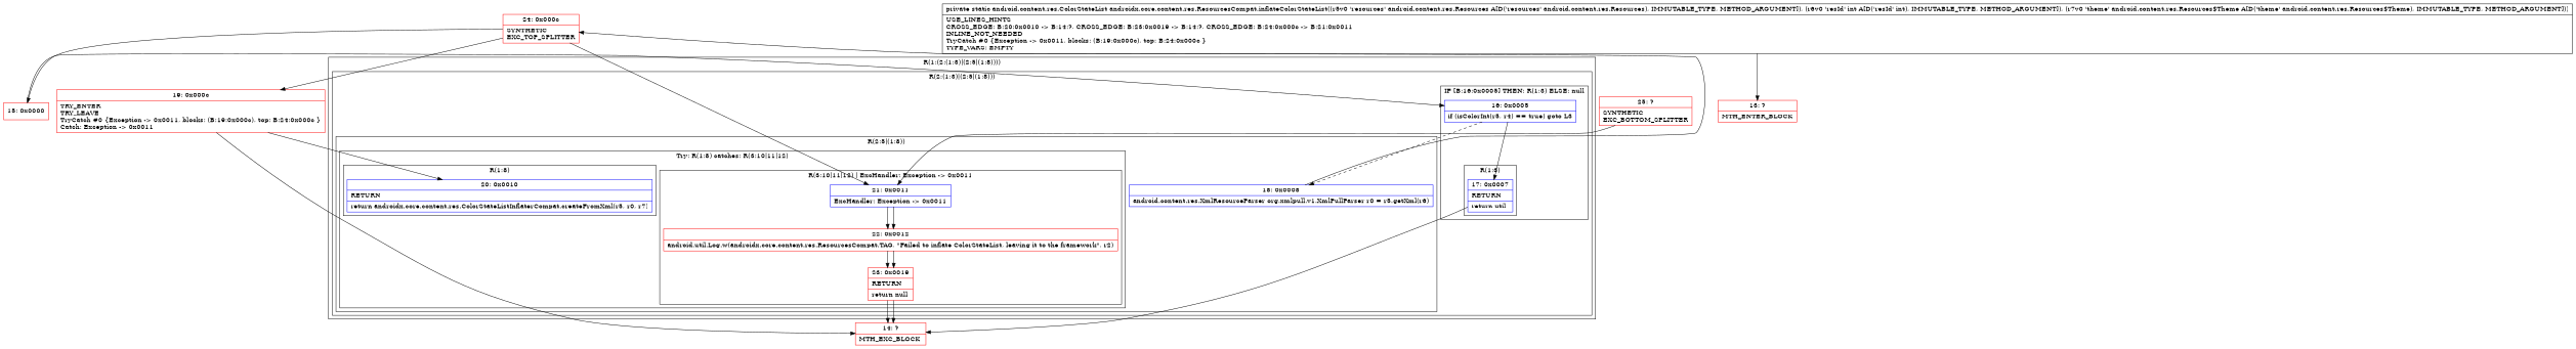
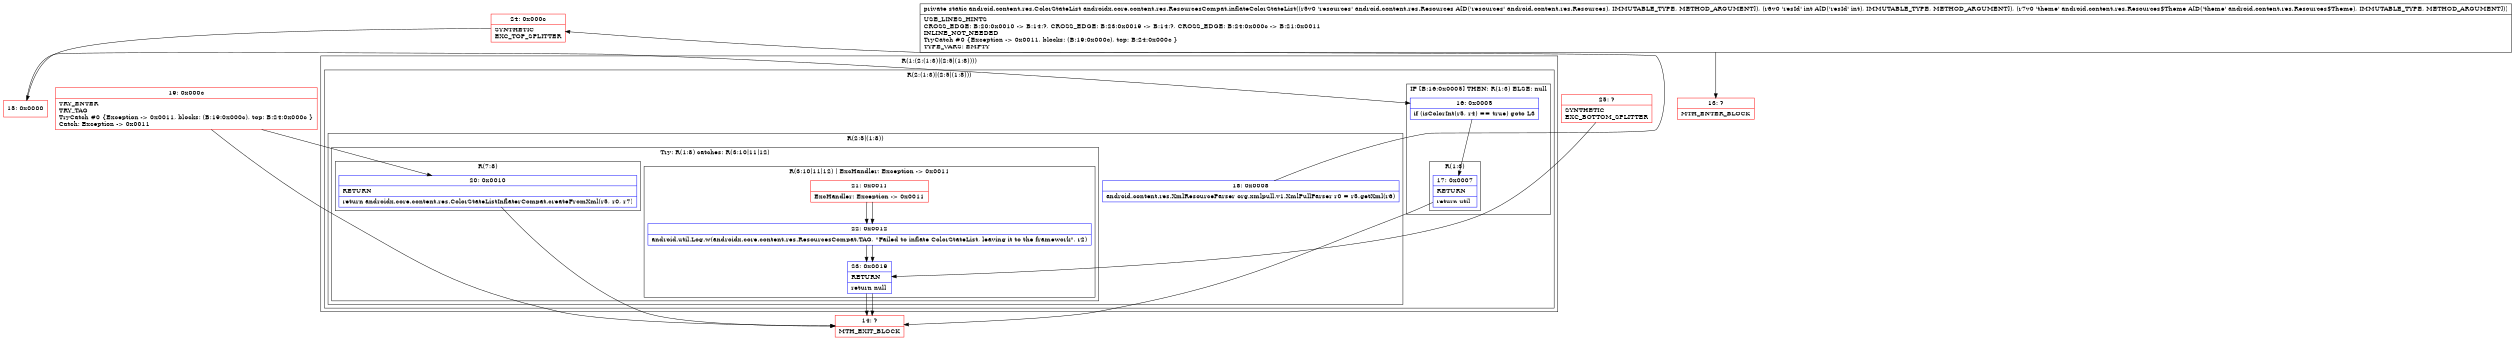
  digraph {
    node [color=blue shape=record]
    n1 [label="{17\:\ 0x0007|RETURN\l|return util\l}"]
    n2 [label="{16\:\ 0x0005|if (isColorInt(r5, r4) == true) goto L3\l}"]
    n3 [label="{20\:\ 0x0010|RETURN\l|return androidx.core.content.res.ColorStateListInflaterCompat.createFromXml(r5, r0, r7)\l}"]
-   n4 [label="{21\:\ 0x0011|ExcHandler: Exception \-\> 0x0011\l}"]
-   n5 [color=red label="{22\:\ 0x0012|android.util.Log.w(androidx.core.content.res.ResourcesCompat.TAG, \"Failed to inflate ColorStateList, leaving it to the framework\", r2)\l}"]
-   n6 [color=red label="{23\:\ 0x0019|RETURN\l|return null\l}"]
+   n4 [color=red label="{21\:\ 0x0011|ExcHandler: Exception \-\> 0x0011\l}"]
+   n5 [label="{22\:\ 0x0012|android.util.Log.w(androidx.core.content.res.ResourcesCompat.TAG, \"Failed to inflate ColorStateList, leaving it to the framework\", r2)\l}"]
+   n6 [label="{23\:\ 0x0019|RETURN\l|return null\l}"]
    n7 [label="{18\:\ 0x0008|android.content.res.XmlResourceParser org.xmlpull.v1.XmlPullParser r0 = r5.getXml(r6)\l}"]
-   n8 [color=red label="{14\:\ ?|MTH_EXC_BLOCK\l}"]
+   n8 [color=red label="{14\:\ ?|MTH_EXIT_BLOCK\l}"]
    n9 [color=red label="{24\:\ 0x000c|SYNTHETIC\lEXC_TOP_SPLITTER\l}"]
    n10 [color=red label="{15\:\ 0x0000}"]
-   n11 [color=red label="{19\:\ 0x000c|TRY_ENTER\lTRY_LEAVE\lTryCatch #0 \{Exception \-\> 0x0011, blocks: (B:19:0x000c), top: B:24:0x000c \}\lCatch: Exception \-\> 0x0011\l}"]
+   n11 [color=red label="{19\:\ 0x000c|TRY_ENTER\lTRY_TAG\lTryCatch #0 \{Exception \-\> 0x0011, blocks: (B:19:0x000c), top: B:24:0x000c \}\lCatch: Exception \-\> 0x0011\l}"]
    n12 [color=red label="{13\:\ ?|MTH_ENTER_BLOCK\l}"]
    n13 [color=red label="{25\:\ ?|SYNTHETIC\lEXC_BOTTOM_SPLITTER\l}"]
    n14 [label="{private static android.content.res.ColorStateList androidx.core.content.res.ResourcesCompat.inflateColorStateList((r5v0 'resources' android.content.res.Resources A[D('resources' android.content.res.Resources), IMMUTABLE_TYPE, METHOD_ARGUMENT]), (r6v0 'resId' int A[D('resId' int), IMMUTABLE_TYPE, METHOD_ARGUMENT]), (r7v0 'theme' android.content.res.Resources$Theme A[D('theme' android.content.res.Resources$Theme), IMMUTABLE_TYPE, METHOD_ARGUMENT]))  | USE_LINES_HINTS\lCROSS_EDGE: B:20:0x0010 \-\> B:14:?, CROSS_EDGE: B:23:0x0019 \-\> B:14:?, CROSS_EDGE: B:24:0x000c \-\> B:21:0x0011\lINLINE_NOT_NEEDED\lTryCatch #0 \{Exception \-\> 0x0011, blocks: (B:19:0x000c), top: B:24:0x000c \}\lTYPE_VARS: EMPTY\l}" color=""]
    subgraph cluster_1 {
      label="R(1:(2:(1:3)|(2:5|(1:8))))"
      subgraph cluster_2 {
        label="R(2:(1:3)|(2:5|(1:8)))"
        subgraph cluster_3 {
          label="IF [B:16:0x0005] THEN: R(1:3) ELSE: null"
          n2
          subgraph cluster_4 {
            label="R(1:3)"
            n1
          }
        }
        subgraph cluster_5 {
          label="R(2:5|(1:8))"
          n7
          subgraph cluster_6 {
            label="Try: R(1:8) catches: R(3:10|11|12)"
            subgraph cluster_7 {
-             label="R(1:8)"
+             label="R(7:8)"
              n3
            }
            subgraph cluster_8 {
              label="R(3:10|11|12) | ExcHandler: Exception \-\> 0x0011\l"
              n4
              n5
              n6
            }
          }
        }
      }
    }
    subgraph cluster_9 {
      label="R(3:10|11|12) | ExcHandler: Exception \-\> 0x0011\l"
    }
    n1 -> n8
    n2 -> n1
-   n2 -> n7 [style=dashed]
+   n3 -> n8
    n4 -> n5
    n4 -> n5
    n5 -> n6
    n5 -> n6
    n6 -> n8
    n6 -> n8
    n7 -> n9
-   n9 -> n4
    n9 -> n10
-   n9 -> n11
    n10 -> n2
    n11 -> n3
    n11 -> n8
-   n13 -> n4
+   n13 -> n6
    n14 -> n12
  }
